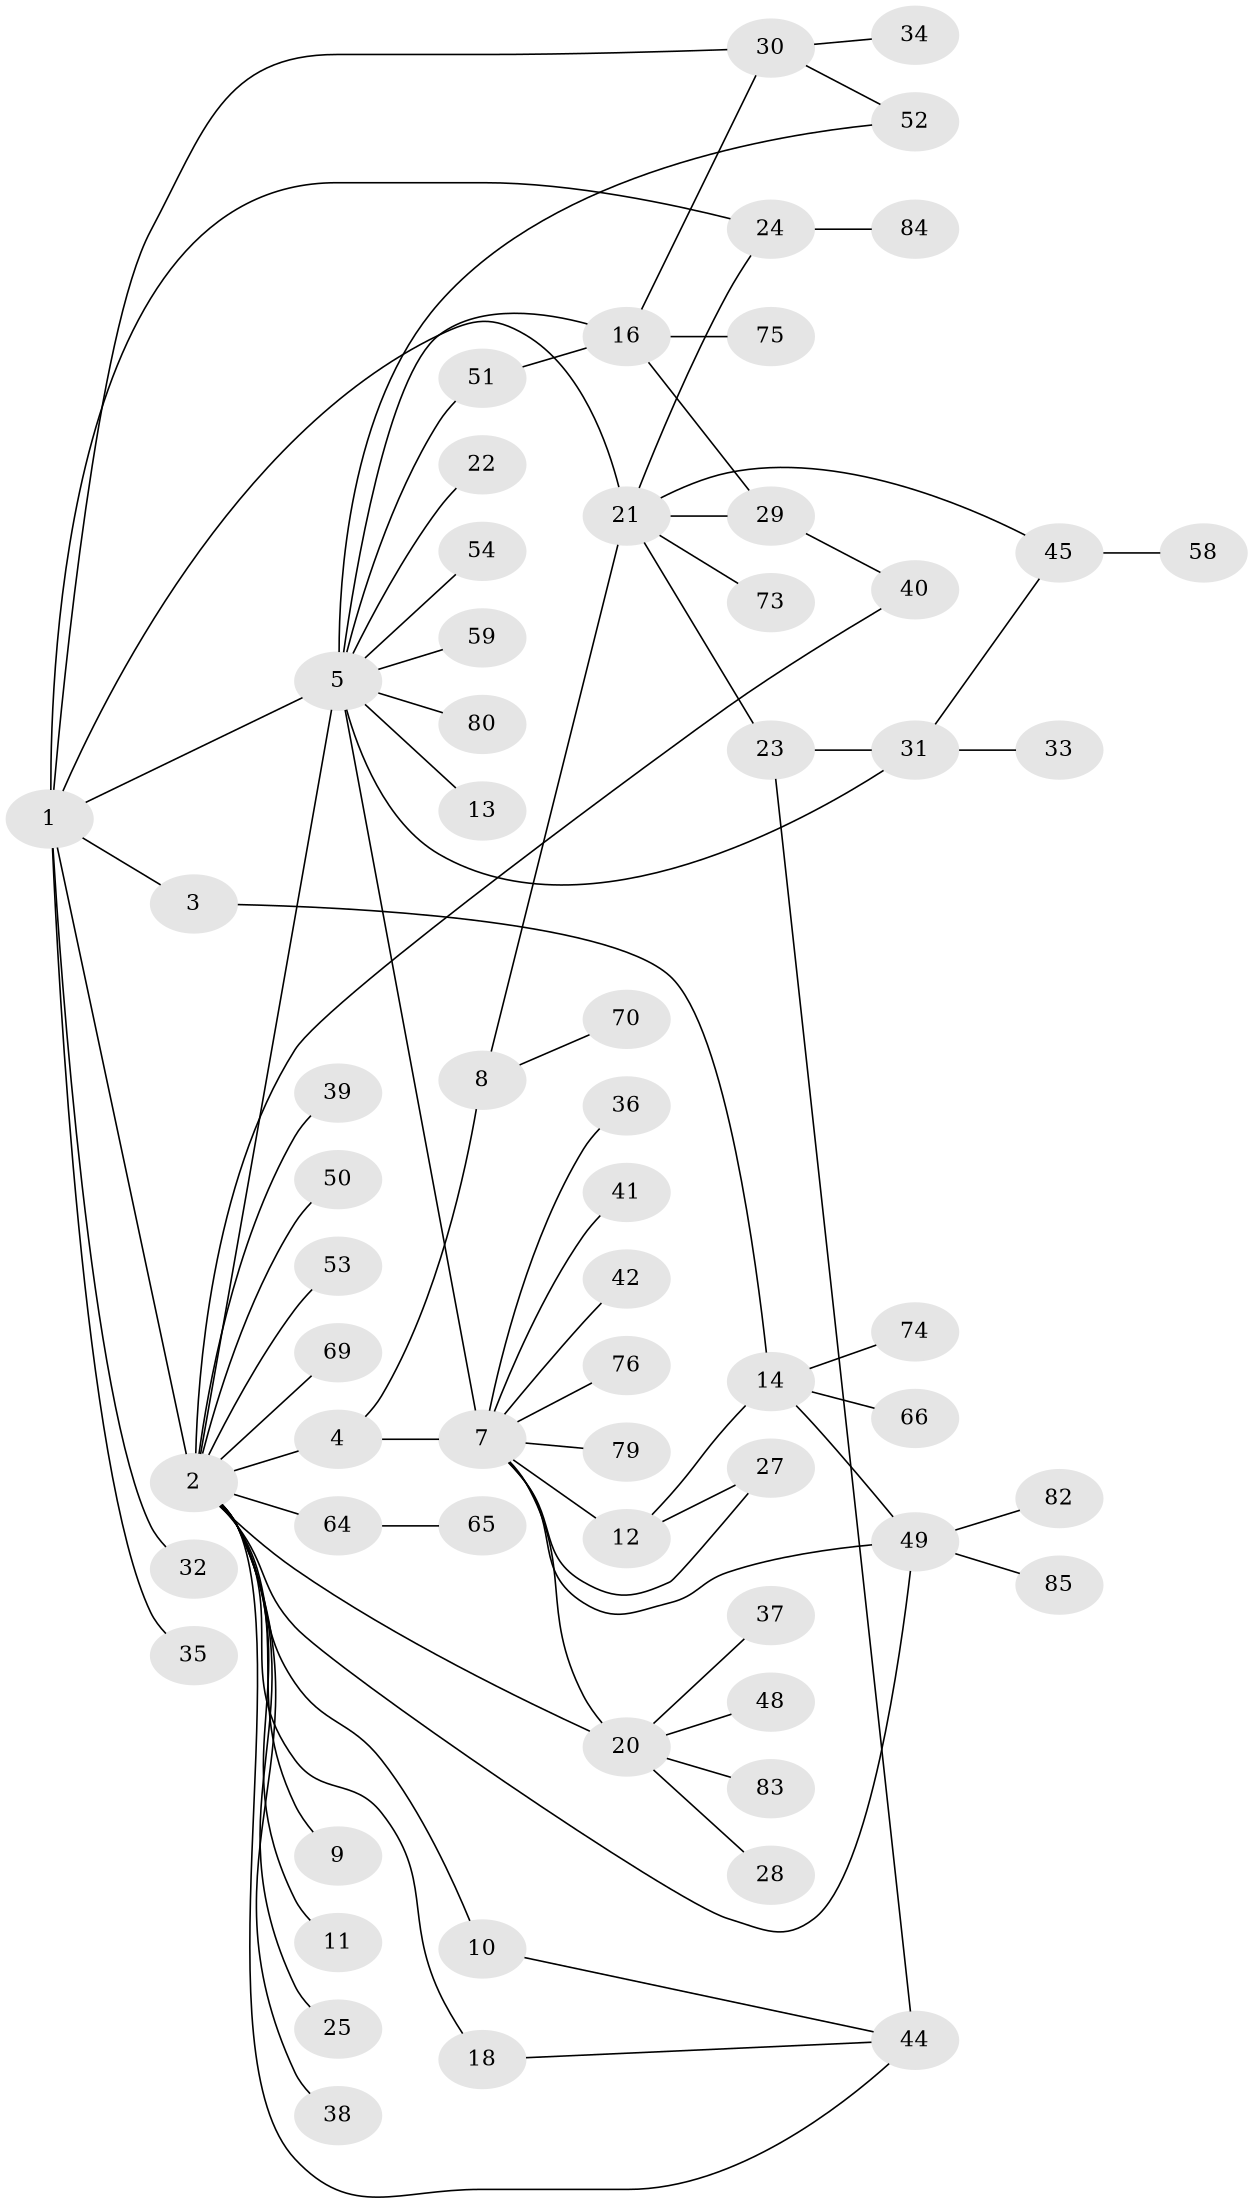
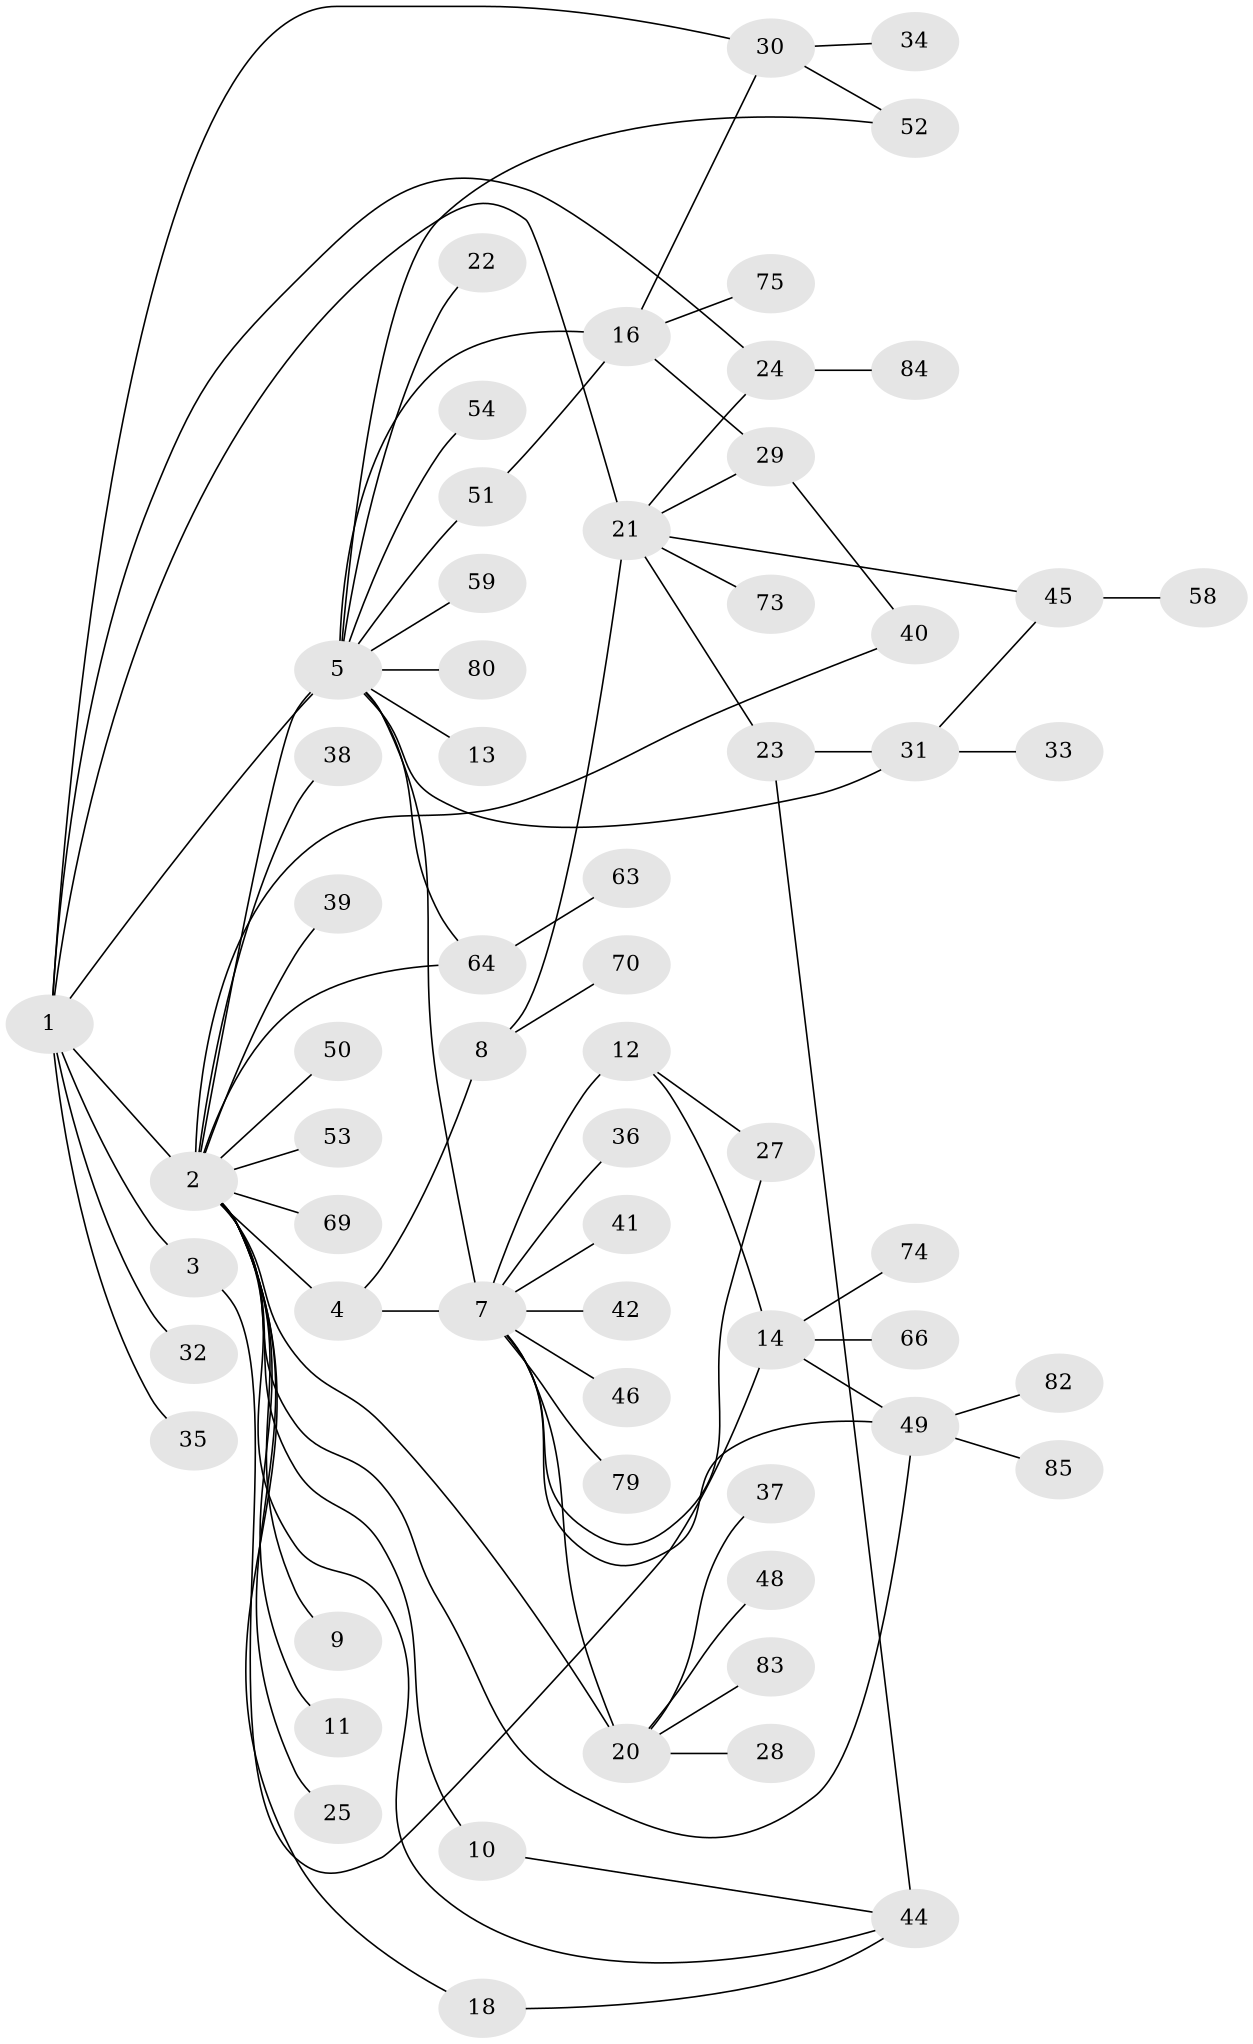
  graph {
    rankdir=LR
    node [color=gray90 style=filled]
    1 [super="+62"]
    2 [super="+17"]
    3 [super="+46"]
    5 [super="+15"]
    21 [super="+60"]
    24 [super="+86"]
    30 [super="+78"]
    32
    35
    4 [super="+6"]
    9
    10
    11 [super="+56"]
    18 [super="+26"]
    20 [super="+43"]
    25
    38
    39
    40 [super="+88"]
    44 [super="+77"]
    49 [super="+81"]
    50
    53
    64 [super="+87"]
    69
    14 [super="+55"]
    16
    7 [super="+19"]
    13
    22 [super="+47"]
    31 [super="+61"]
    51
    52
    54
    59
    80
    29 [super="+68"]
    75
    23
    45 [super="+57"]
    n41 [label=73]
    84
    34
    8
    28
    37
    48 [super="+63"]
    83
    82
    85
-   65
+   65 [label=63]
    66
    74
    12
    27 [super="+67"]
    36 [super="+72"]
    41 [super="+90"]
    42 [super="+73"]
-   76
+   76 [label=46]
    79
    70
    33
    58
    1 -- 2
    1 -- 3
    1 -- 5
    1 -- 21
    1 -- 24
    1 -- 30
    1 -- 32
    1 -- 35
    2 -- 5
    2 -- 4
    2 -- 9
    2 -- 10
    2 -- 11
    2 -- 18
    2 -- 20
    2 -- 25
    2 -- 38
    2 -- 39
    2 -- 40
    2 -- 44
    2 -- 49
    2 -- 50
    2 -- 53
    2 -- 64
    2 -- 69
    3 -- 14
+   5 -- 64
    5 -- 16
    5 -- 7
    5 -- 13
    5 -- 22
    5 -- 31
    5 -- 51
    5 -- 52
    5 -- 54
    5 -- 59
    5 -- 80
    21 -- 24
    21 -- 29
    21 -- 23
    21 -- 45
    21 -- n41
    24 -- 84
    30 -- 52
    30 -- 34
    4 -- 7
    4 -- 8
    10 -- 44
    18 -- 44
    20 -- 28
    20 -- 37
    20 -- 48
    20 -- 83
    49 -- 82
    49 -- 85
    64 -- 65
    14 -- 49
    14 -- 66
    14 -- 74
    16 -- 30
    16 -- 29
    16 -- 75
    7 -- 20
    7 -- 49
    7 -- 12
    7 -- 27
    7 -- 36
    7 -- 41
    7 -- 42
    7 -- 76
    7 -- 79
    31 -- 45
    31 -- 33
    51 -- 16
    29 -- 40
    23 -- 44
    23 -- 31
    45 -- 58
    8 -- 21
    8 -- 70
    12 -- 14
    12 -- 27
  }
